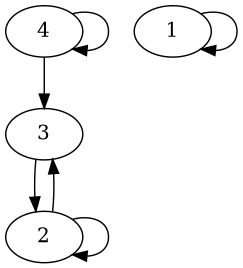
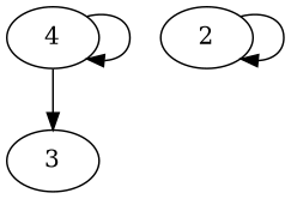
  digraph {
    4
    3
    2
-   1
    4 -> 4
    4 -> 3
-   3 -> 2
-   2 -> 3
    2 -> 2
-   1 -> 1
  }
